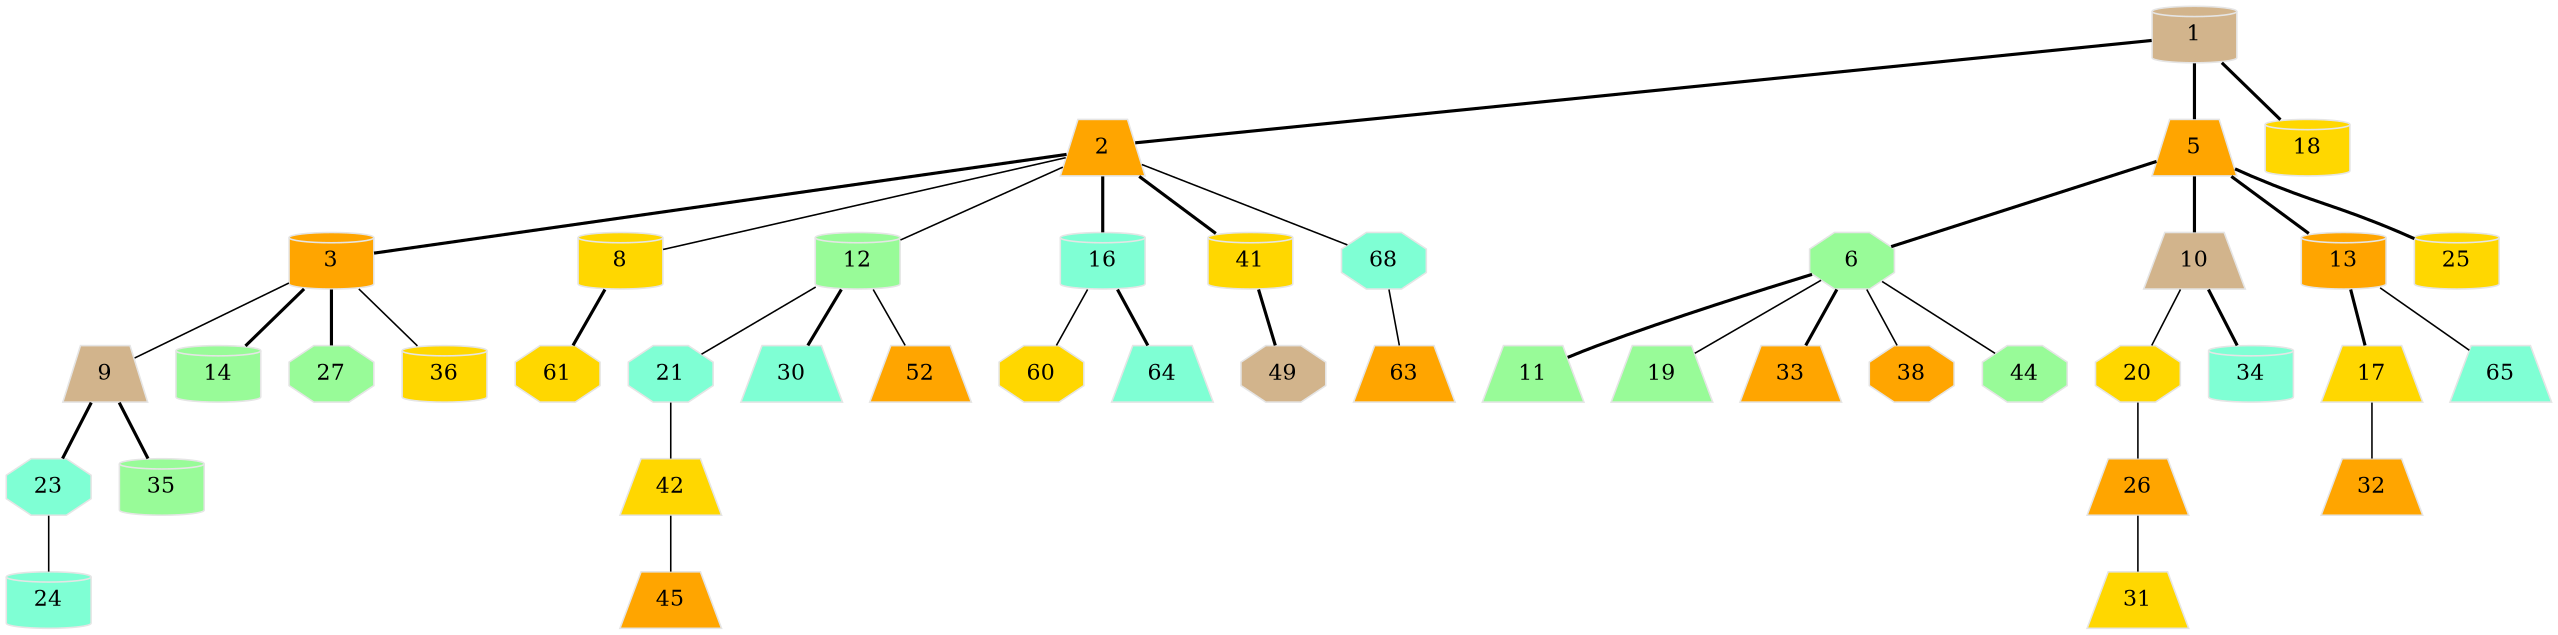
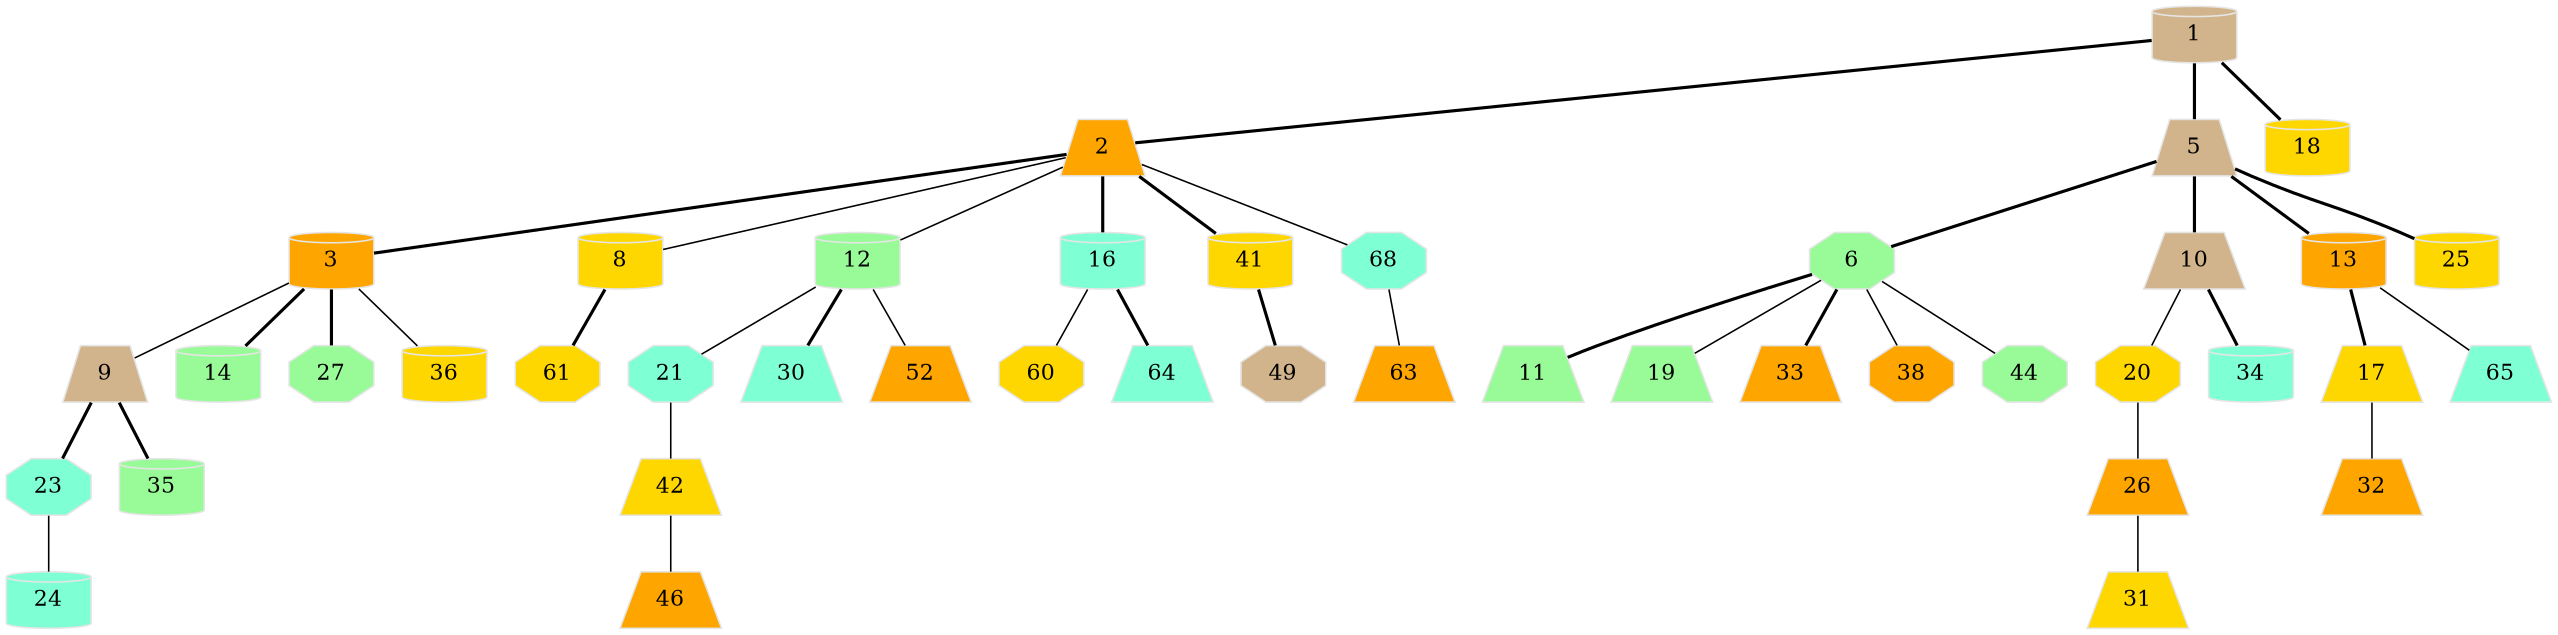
  graph {
    node [color=gray90 fillcolor=gold shape=trapezium style=filled]
    edge [style=bold]
    2 [fillcolor=orange super="+7"]
    3 [fillcolor=orange shape=cylinder super="+4"]
    8 [shape=cylinder super="+40"]
    12 [fillcolor=palegreen shape=cylinder super="+29"]
    16 [fillcolor=aquamarine shape=cylinder super="+28"]
    41 [shape=cylinder super="+51"]
    n7 [fillcolor=aquamarine label=68 shape=octagon super="+53"]
    1 [fillcolor=tan shape=cylinder]
-   5 [fillcolor=orange super="+47"]
+   5 [fillcolor=tan super="+47"]
    18 [shape=cylinder super="+57"]
    6 [fillcolor=palegreen shape=octagon super="+22"]
    10 [fillcolor=tan super="+37"]
    13 [fillcolor=orange shape=cylinder super="+54"]
    25 [shape=cylinder]
    9 [fillcolor=tan super="+45"]
    14 [fillcolor=palegreen shape=cylinder super="+58"]
    27 [fillcolor=palegreen shape=octagon]
    36 [shape=cylinder]
    61 [shape=octagon]
    21 [fillcolor=aquamarine shape=octagon]
    30 [fillcolor=aquamarine]
    52 [fillcolor=orange]
    60 [shape=octagon super="+62"]
    64 [fillcolor=aquamarine]
    49 [fillcolor=tan shape=octagon]
    63 [fillcolor=orange]
    23 [fillcolor=aquamarine shape=octagon]
    35 [fillcolor=palegreen shape=cylinder]
    11 [fillcolor=palegreen super="+15"]
    19 [fillcolor=palegreen]
    33 [fillcolor=orange super="+39"]
    38 [fillcolor=orange shape=octagon]
    44 [fillcolor=palegreen shape=octagon]
    20 [shape=octagon super="+55"]
    34 [fillcolor=aquamarine shape=cylinder]
    17
    65 [fillcolor=aquamarine]
    24 [fillcolor=aquamarine shape=cylinder super="+50"]
    26 [fillcolor=orange]
    42 [super="+43"]
    32 [fillcolor=orange super="+59"]
    31 [super="+56"]
-   46 [fillcolor=orange label=45]
+   46 [fillcolor=orange]
    2 -- 3
    2 -- 8 [style=solid]
    2 -- 12 [style=solid]
    2 -- 16
    2 -- 41
    2 -- n7 [style=solid]
    3 -- 9 [style=solid]
    3 -- 14
    3 -- 27
    3 -- 36 [style=solid]
    8 -- 61
    12 -- 21 [style=solid]
    12 -- 30
    12 -- 52 [style=solid]
    16 -- 60 [style=solid]
    16 -- 64
    41 -- 49
    n7 -- 63 [style=solid]
    1 -- 2
    1 -- 5
    1 -- 18
    5 -- 6
    5 -- 10
    5 -- 13
    5 -- 25
    6 -- 11
    6 -- 19 [style=solid]
    6 -- 33
    6 -- 38 [style=solid]
    6 -- 44 [style=solid]
    10 -- 20 [style=solid]
    10 -- 34
    13 -- 17
    13 -- 65 [style=solid]
    9 -- 23
    9 -- 35
    21 -- 42 [style=solid]
    23 -- 24 [style=solid]
    20 -- 26 [style=solid]
    17 -- 32 [style=solid]
    26 -- 31 [style=solid]
    42 -- 46 [style=solid]
  }
